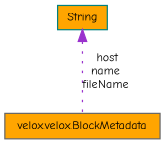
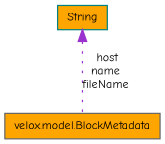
  digraph {
    fontname="Comic Neue"
    node [fillcolor=orange fontname="Comic Neue" fontsize=10 shape=record style=filled]
-   n1 [color=gray40 fontcolor=black height=0.2 label="velox.velox.BlockMetadata" width=0.4]
+   n1 [color=gray40 fontcolor=black height=0.2 label="velox.model.BlockMetadata" width=0.4]
    n2 [color=teal height=0.2 label=String width=0.4]
    n2 -> n1 [color=darkorchid3 dir=back fontname="Comic Neue" fontsize=10 label=" host\nname\nfileName" labelfontname=Helvetica labelfontsize=10 style=dotted]
  }
